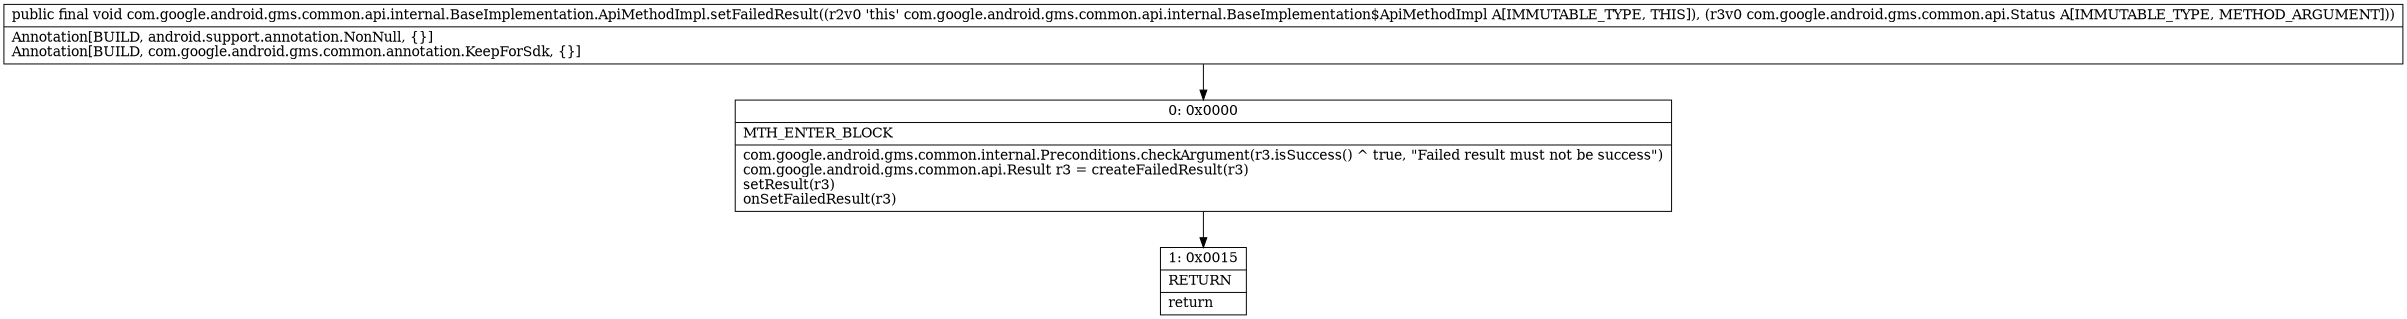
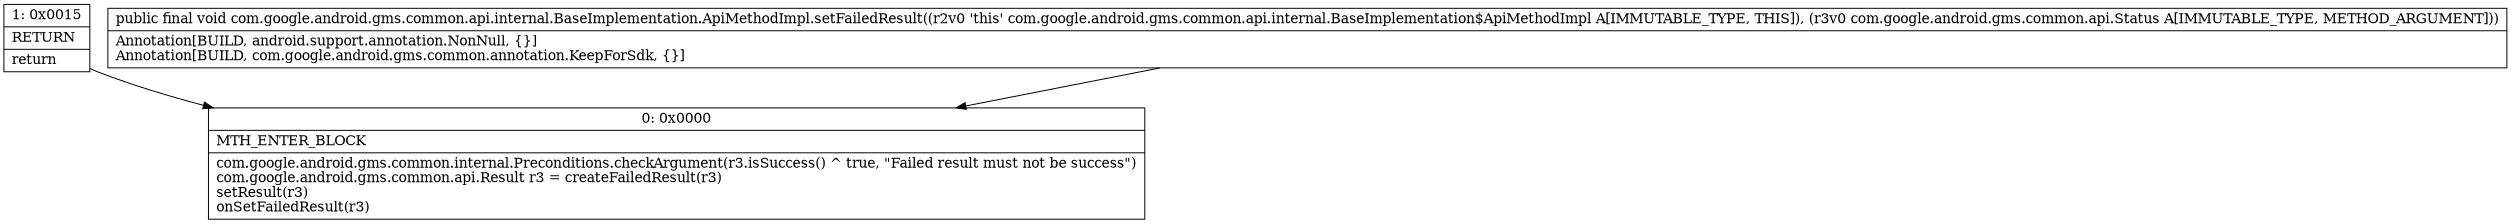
  digraph {
    node [shape=record]
    n1 [label="{0\:\ 0x0000|MTH_ENTER_BLOCK\l|com.google.android.gms.common.internal.Preconditions.checkArgument(r3.isSuccess() ^ true, \"Failed result must not be success\")\lcom.google.android.gms.common.api.Result r3 = createFailedResult(r3)\lsetResult(r3)\lonSetFailedResult(r3)\l}"]
    n2 [label="{1\:\ 0x0015|RETURN\l|return\l}"]
    n3 [label="{public final void com.google.android.gms.common.api.internal.BaseImplementation.ApiMethodImpl.setFailedResult((r2v0 'this' com.google.android.gms.common.api.internal.BaseImplementation$ApiMethodImpl A[IMMUTABLE_TYPE, THIS]), (r3v0 com.google.android.gms.common.api.Status A[IMMUTABLE_TYPE, METHOD_ARGUMENT]))  | Annotation[BUILD, android.support.annotation.NonNull, \{\}]\lAnnotation[BUILD, com.google.android.gms.common.annotation.KeepForSdk, \{\}]\l}"]
-   n1 -> n2
+   n2 -> n1
    n3 -> n1
  }
